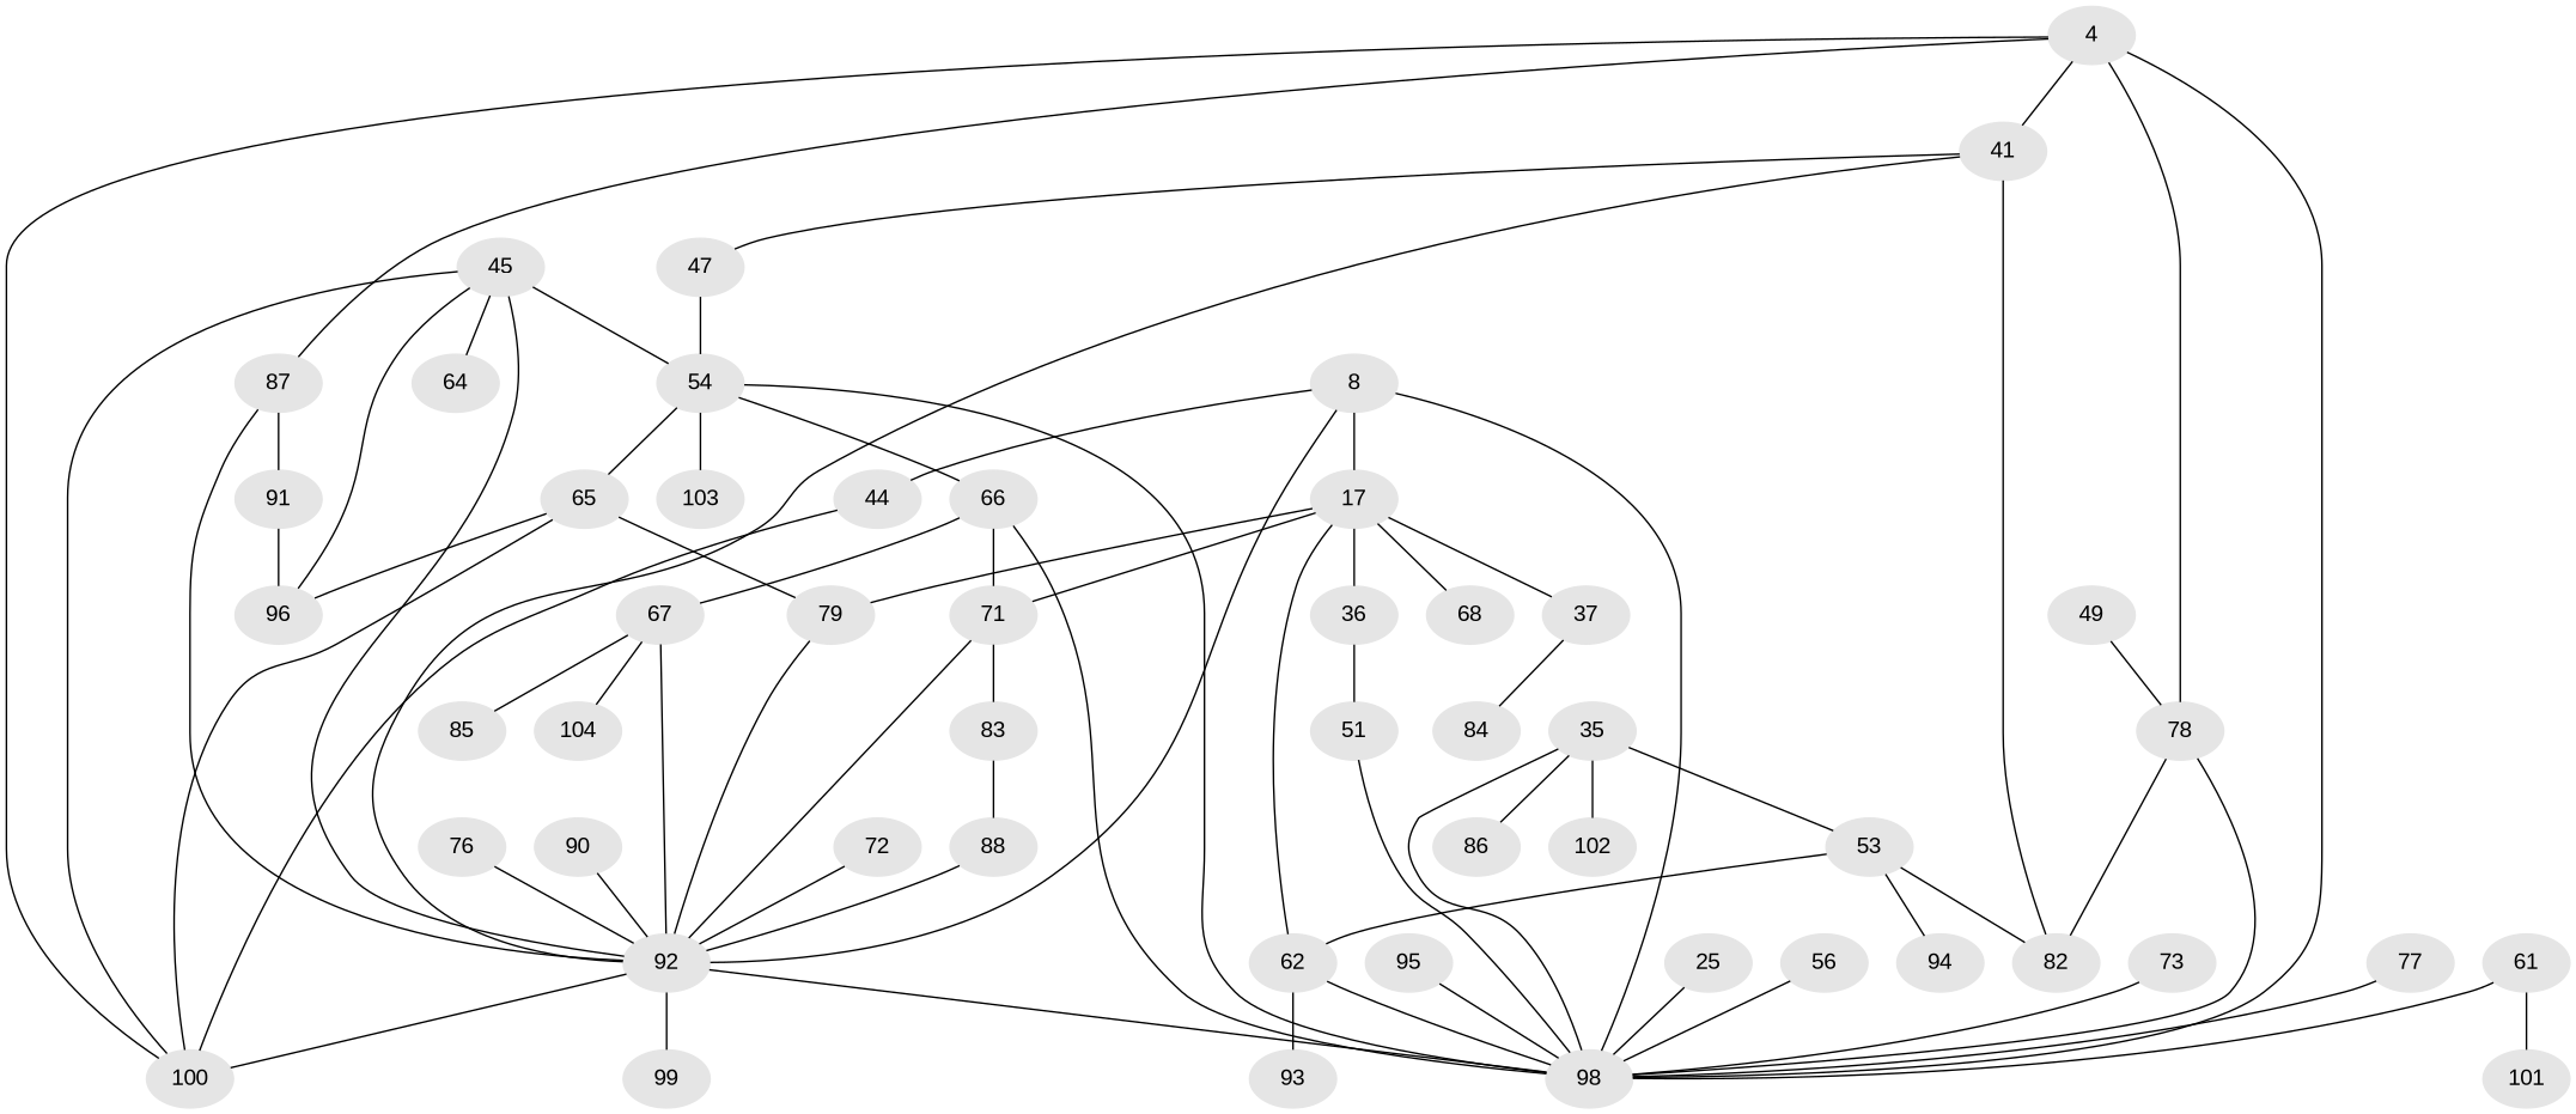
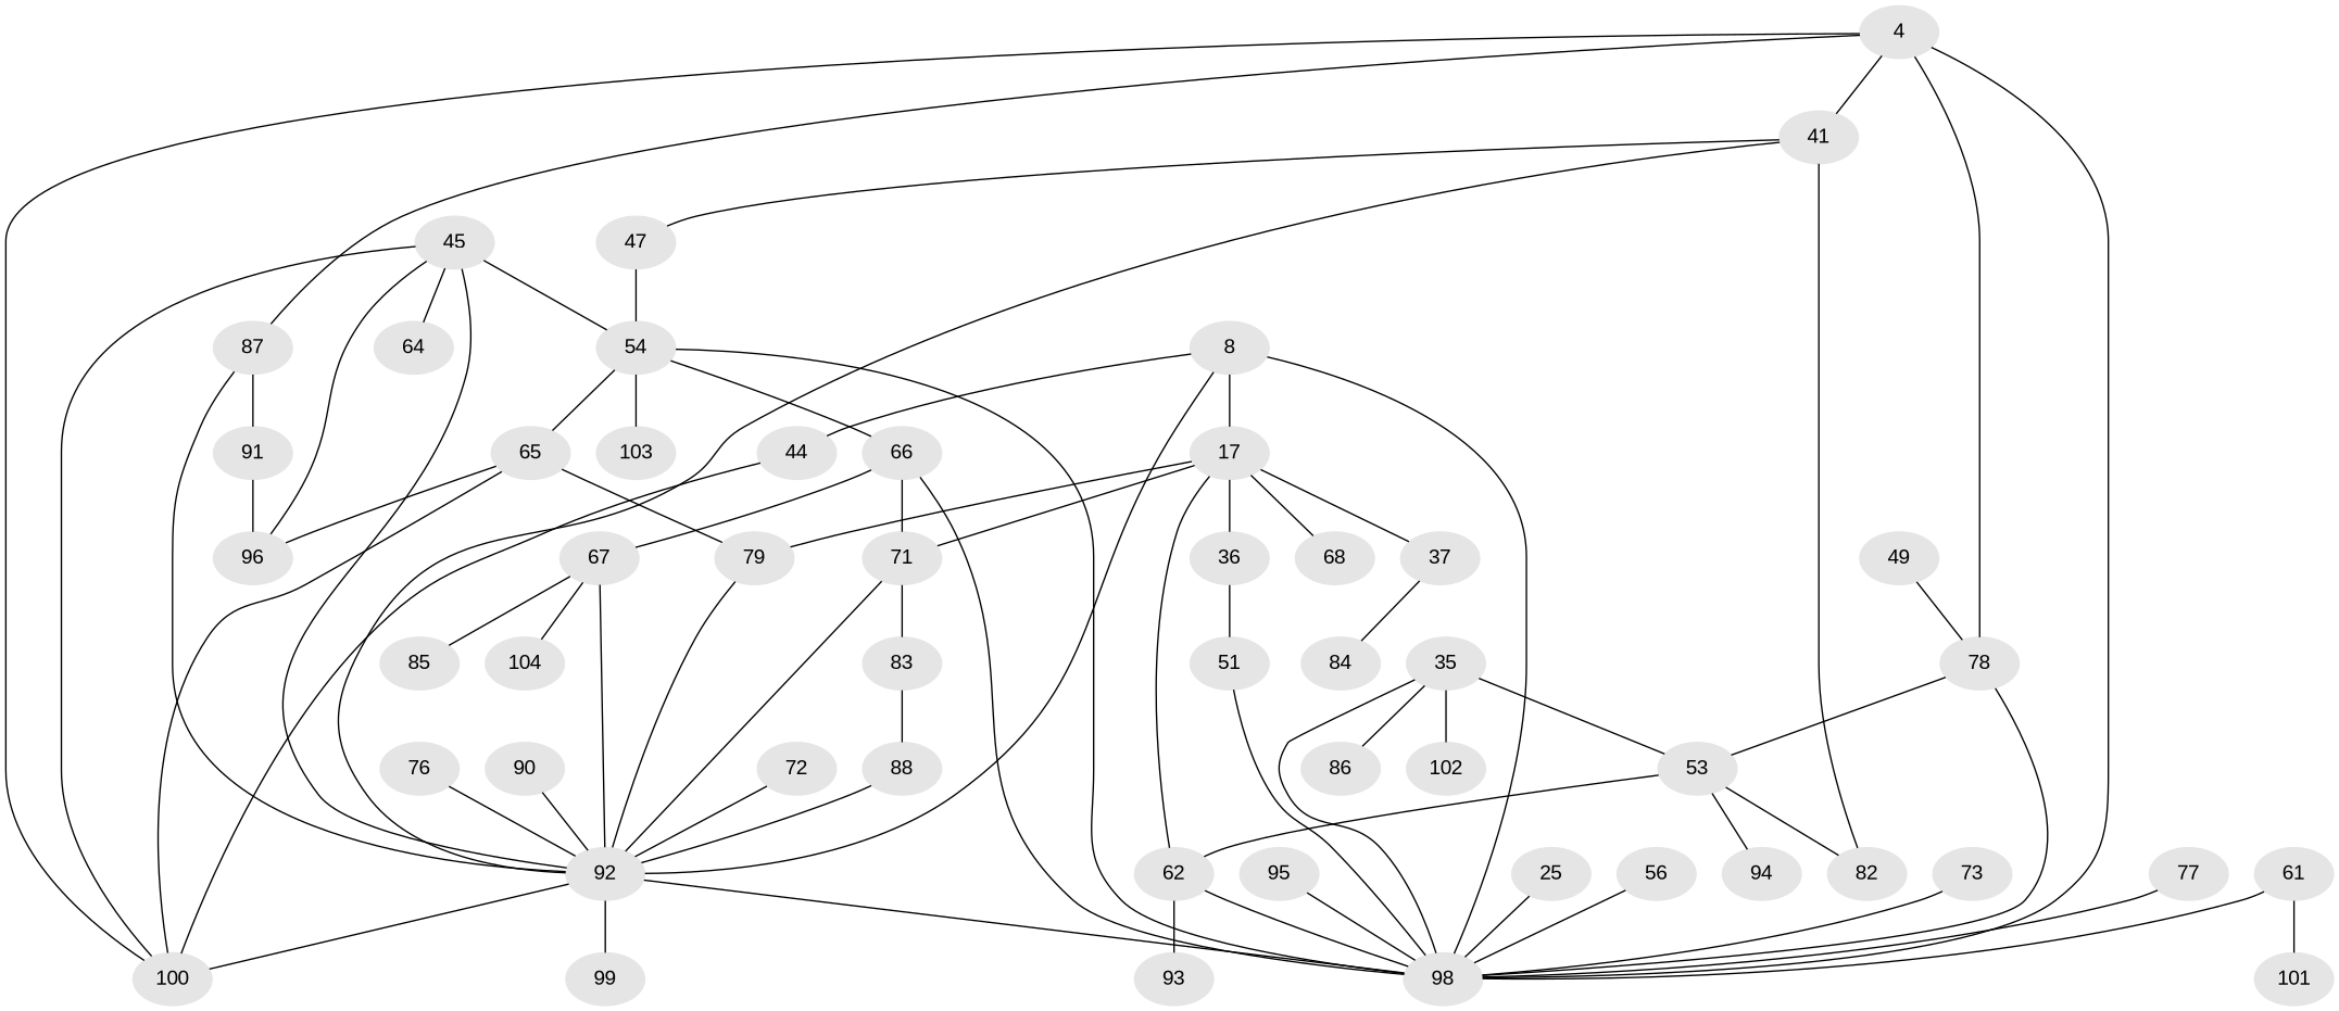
  graph {
    fontname="Liberation Sans"
    node [color=gray90 fontname="Liberation Sans" style=filled]
    edge [fontname="Liberation Sans"]
    4 [super="+3"]
    41 [super="+26+9"]
    78 [super="+34"]
    87 [super="+7"]
    98 [super="+18+55+59+97"]
    100 [super="+39"]
    92 [super="+10+15+63+89+31+80"]
    47
    82
    91
    8 [super="+2"]
    17 [super="+11+6"]
    44
    36
    n15 [label=37]
    62 [super="+19"]
    68
    71 [super="+42"]
    79 [super="+40"]
    99
    51
    84
    93
    83
    25
    53 [super="+48"]
    94
    35
    86
    102
    54 [super="+16+22"]
    45 [super="+27"]
    64
    96 [super="+81"]
    65
    66 [super="+21+32"]
    103
    49
    67
    56
    61
    101
    85
    104
    88
    72
    73
    76
    77
    90
    95
    4 -- 41 [weight=2]
    4 -- 78 [weight=2]
    4 -- 87 [weight=2]
    4 -- 98 [weight=3]
    4 -- 100
    41 -- 92
    41 -- 47
    41 -- 82
    78 -- 98 [weight=3]
-   78 -- 82
+   78 -- 53
    87 -- 92 [weight=2]
    87 -- 91
    92 -- 98 [weight=3]
    92 -- 100 [weight=2]
    92 -- 99
    47 -- 54
    91 -- 96
    8 -- 98 [weight=3]
    8 -- 92
    8 -- 17 [weight=2]
    8 -- 44
    17 -- 36
    17 -- n15
    17 -- 62
    17 -- 68
    17 -- 71 [weight=2]
    17 -- 79 [weight=2]
    44 -- 100
    36 -- 51
    n15 -- 84
    62 -- 98 [weight=2]
    62 -- 93
    71 -- 92
    71 -- 83
    79 -- 92
    51 -- 98
    83 -- 88
    25 -- 98
    53 -- 82
    53 -- 62
    53 -- 94
    35 -- 98
    35 -- 53 [weight=2]
    35 -- 86
    35 -- 102
    54 -- 98 [weight=5]
    54 -- 65 [weight=2]
    54 -- 66
    54 -- 103
    45 -- 100
    45 -- 92
    45 -- 54 [weight=2]
    45 -- 64
    45 -- 96
    65 -- 100
    65 -- 79
    65 -- 96
    66 -- 98
    66 -- 71
    66 -- 67
    49 -- 78
    67 -- 92
    67 -- 85
    67 -- 104
    56 -- 98
    61 -- 98
    61 -- 101
    88 -- 92
    72 -- 92
    73 -- 98
    76 -- 92
    77 -- 98
    90 -- 92
    95 -- 98
  }
